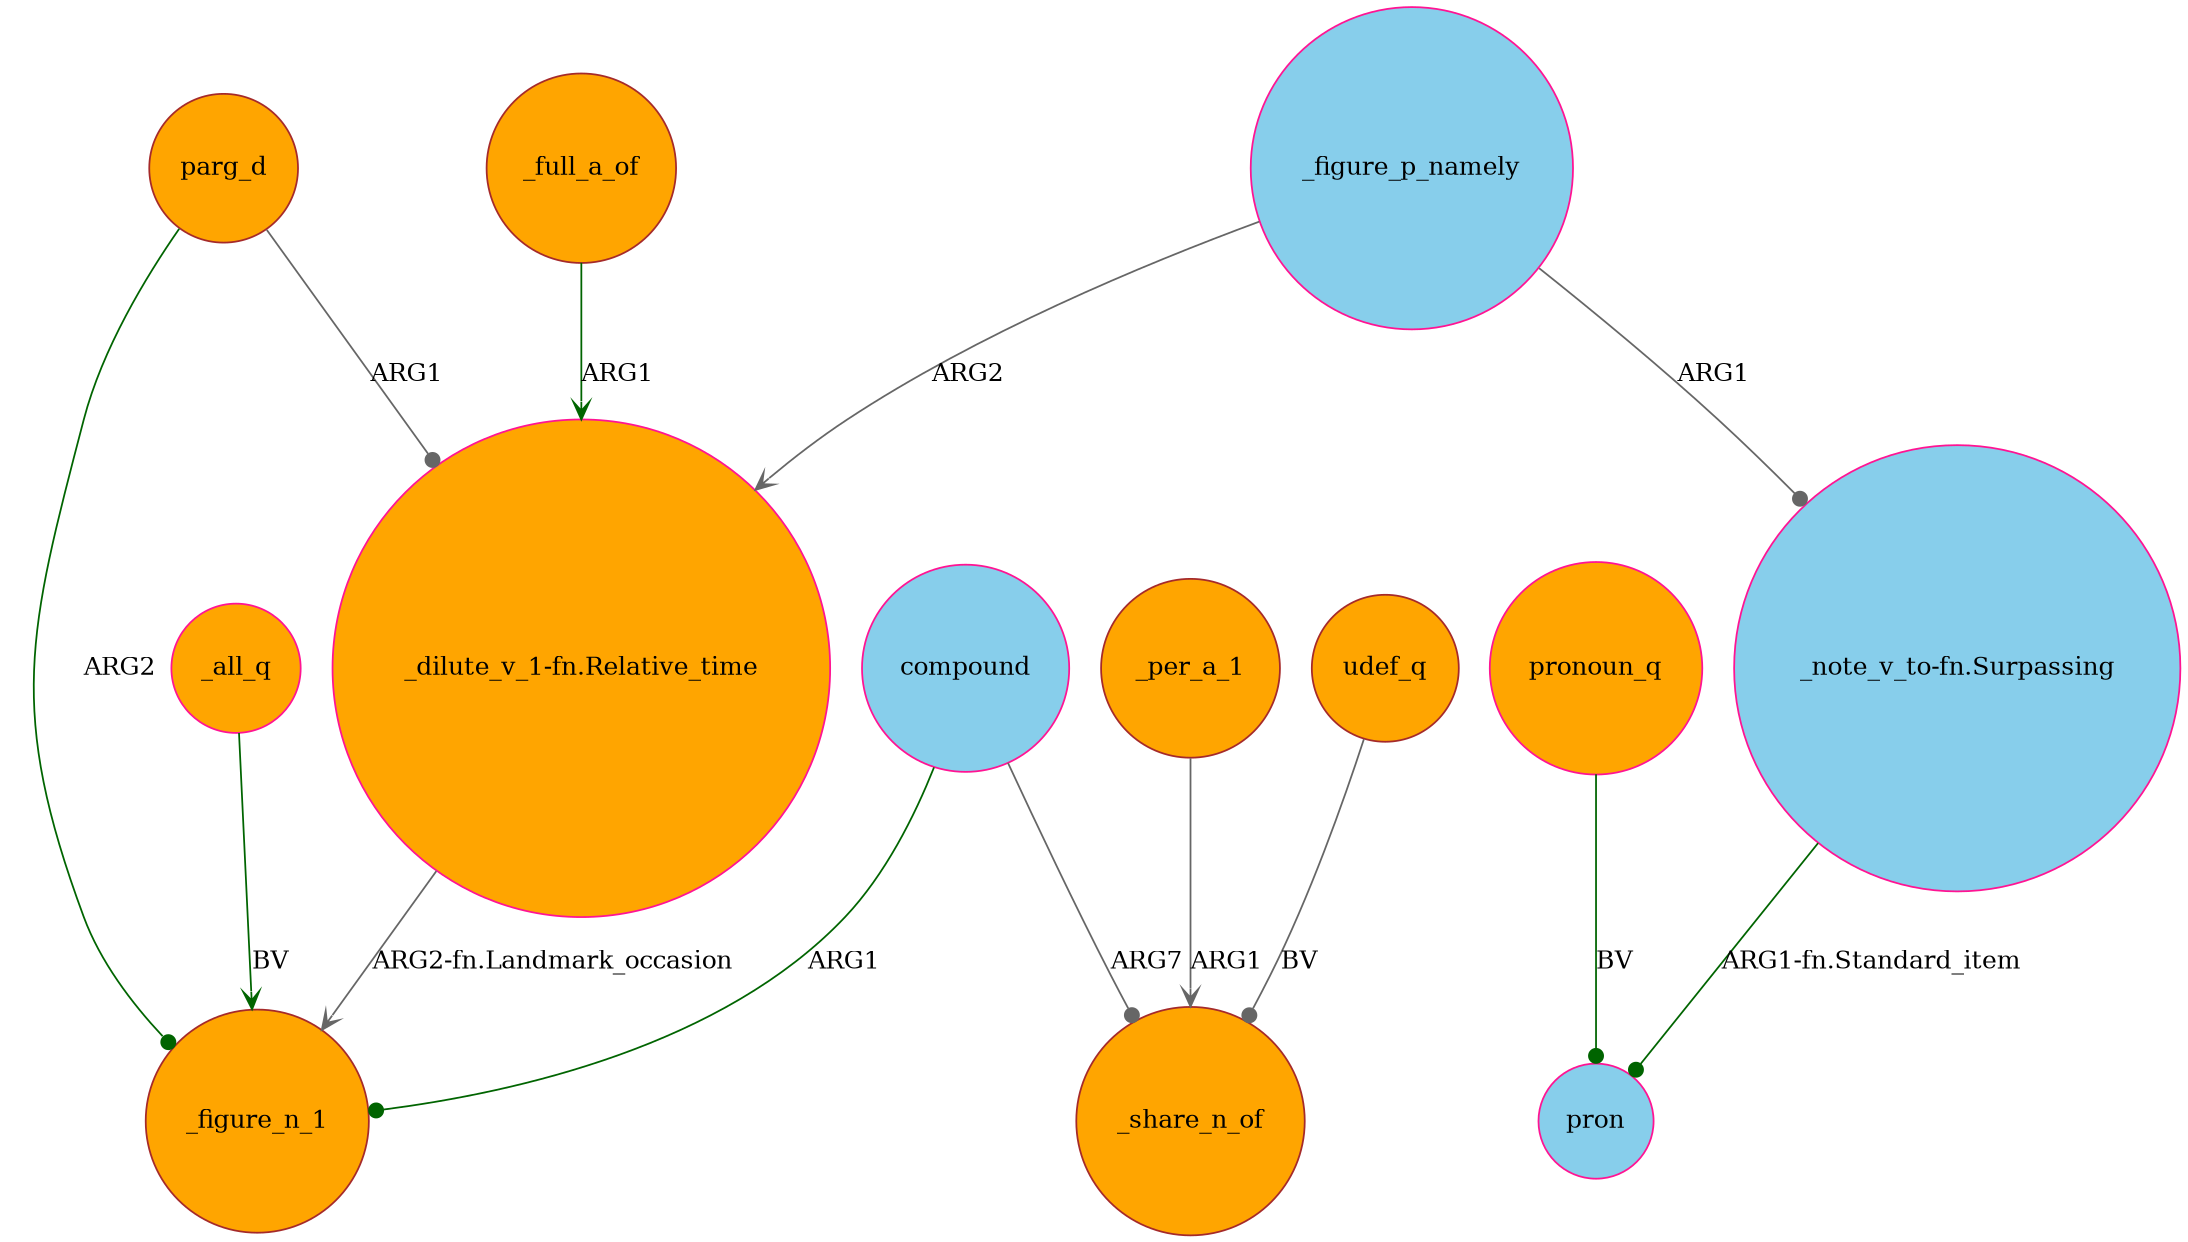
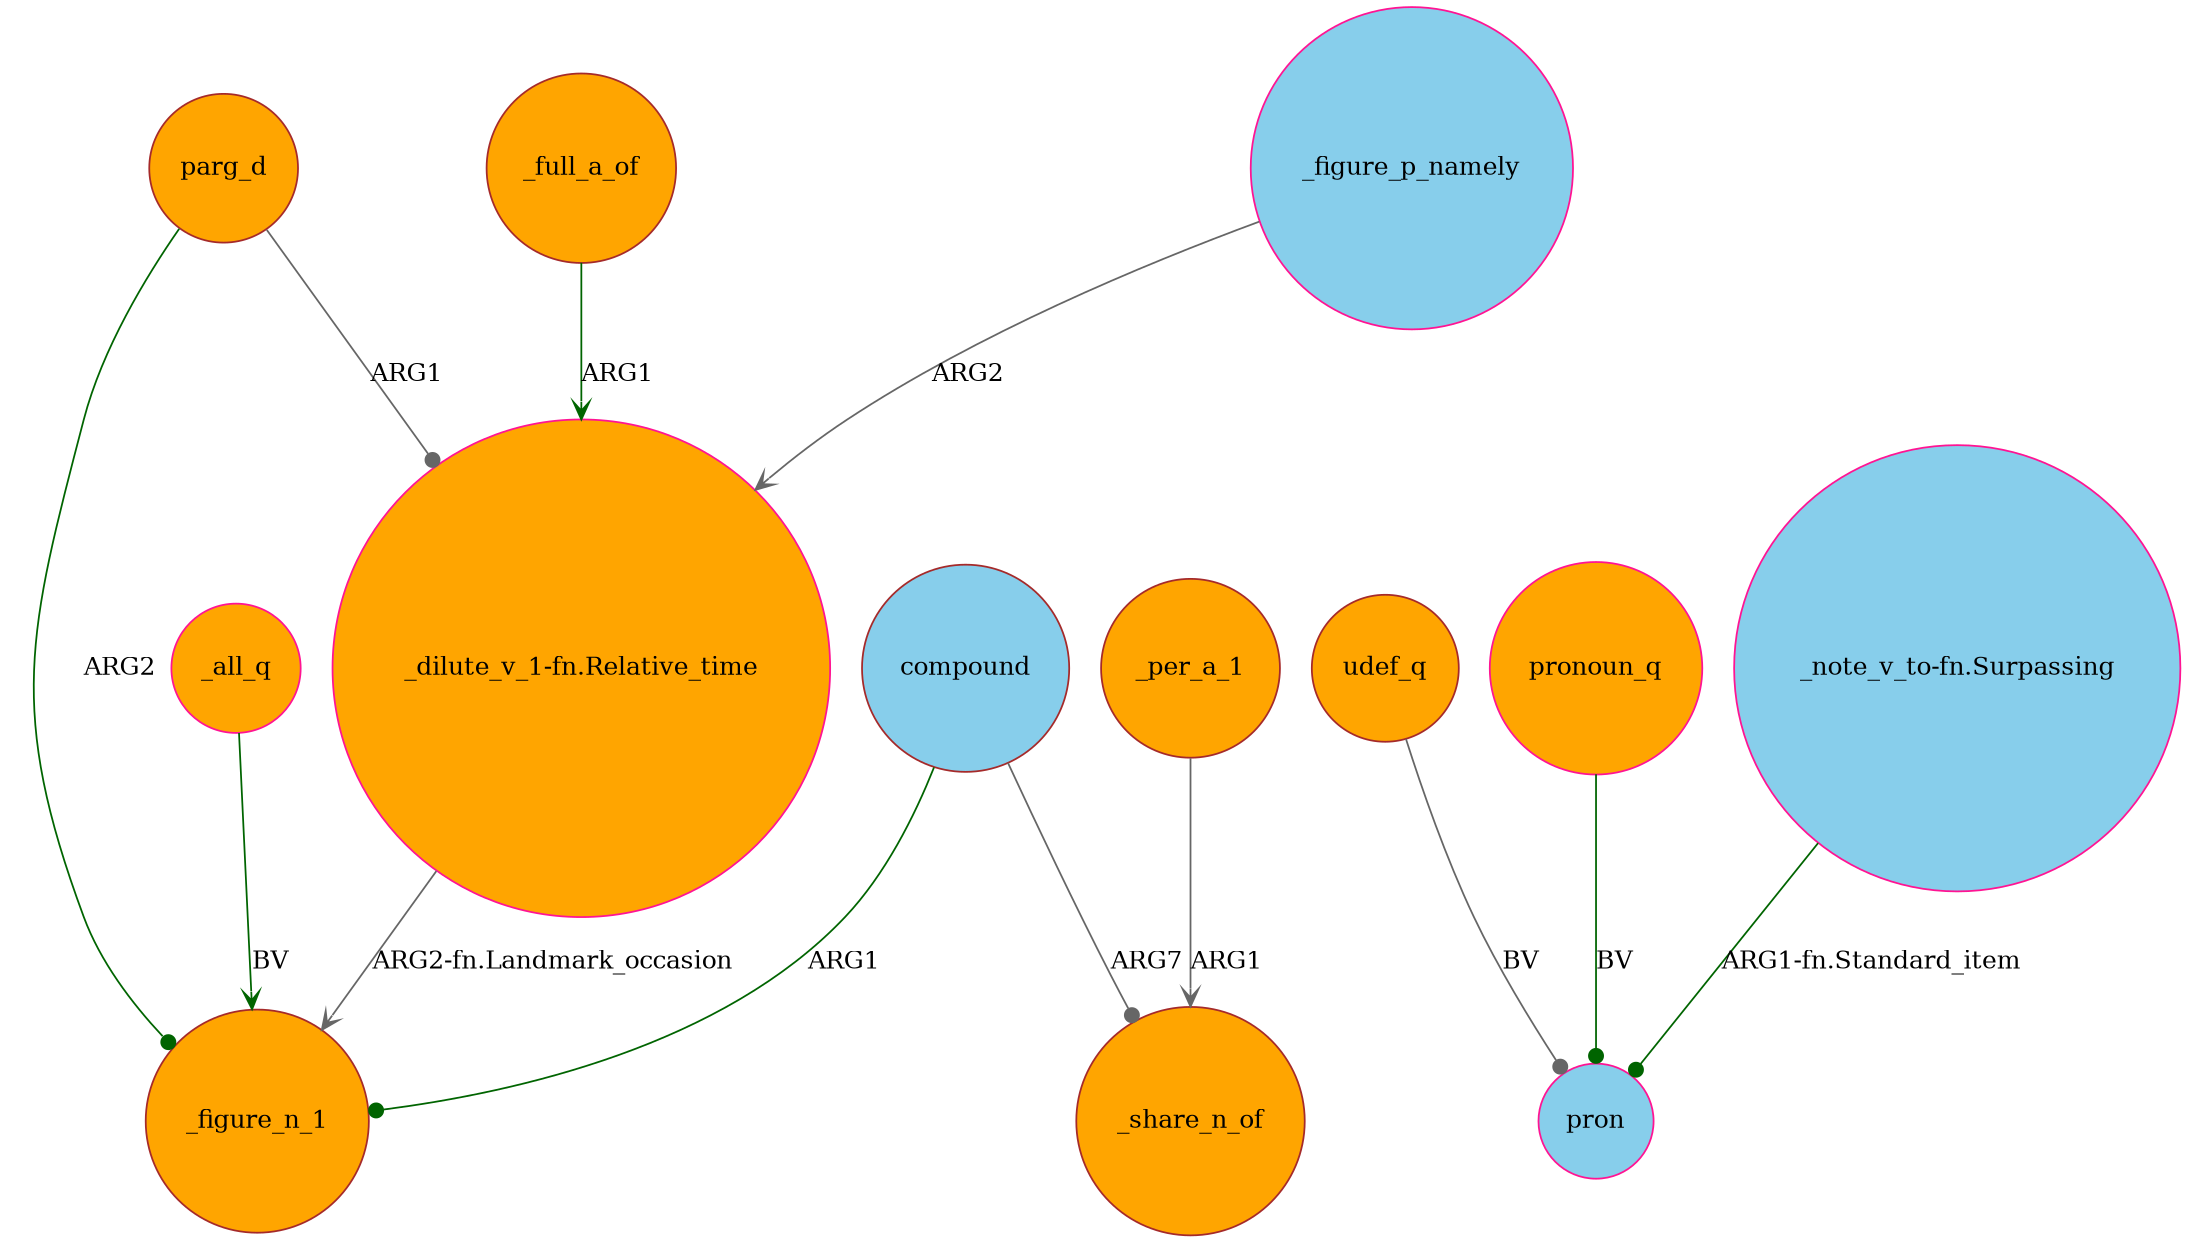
  digraph {
    node [color=brown fillcolor=orange shape=circle style=filled]
    edge [arrowhead=dot color=gray40]
    n1 [color=deeppink fillcolor=skyblue label=_figure_p_namely]
    "_dilute_v_1-fn.Relative_time" [color=deeppink]
    "_note_v_to-fn.Surpassing" [color=deeppink fillcolor=skyblue]
    _figure_n_1
    pron [color=deeppink fillcolor=skyblue]
    parg_d
    _full_a_of
-   compound [color=deeppink fillcolor=skyblue]
+   compound [fillcolor=skyblue]
    _share_n_of
    udef_q
    _all_q [color=deeppink]
    _per_a_1
    pronoun_q [color=deeppink]
    n1 -> "_dilute_v_1-fn.Relative_time" [arrowhead=vee label=ARG2]
-   n1 -> "_note_v_to-fn.Surpassing" [label=ARG1]
    "_dilute_v_1-fn.Relative_time" -> _figure_n_1 [arrowhead=vee label="ARG2-fn.Landmark_occasion"]
    "_note_v_to-fn.Surpassing" -> pron [color=darkgreen label="ARG1-fn.Standard_item"]
    parg_d -> "_dilute_v_1-fn.Relative_time" [label=ARG1]
    parg_d -> _figure_n_1 [color=darkgreen label=ARG2]
    _full_a_of -> "_dilute_v_1-fn.Relative_time" [arrowhead=vee color=darkgreen label=ARG1]
    compound -> _figure_n_1 [color=darkgreen label=ARG1]
    compound -> _share_n_of [label=ARG7]
-   udef_q -> _share_n_of [label=BV]
+   udef_q -> pron [label=BV]
    _all_q -> _figure_n_1 [arrowhead=vee color=darkgreen label=BV]
    _per_a_1 -> _share_n_of [arrowhead=vee label=ARG1]
    pronoun_q -> pron [color=darkgreen label=BV]
  }
